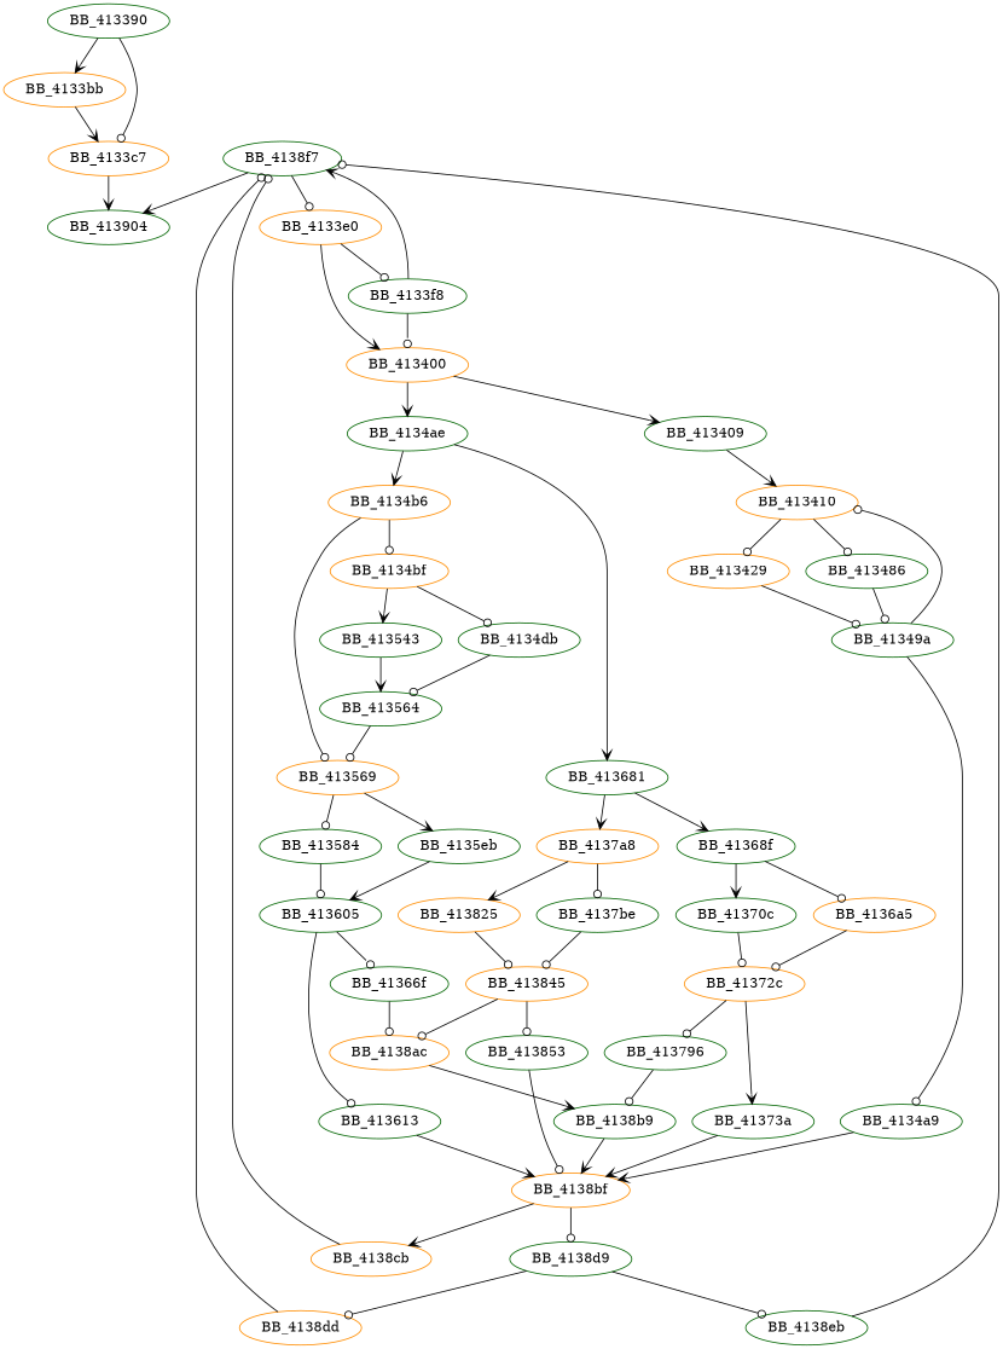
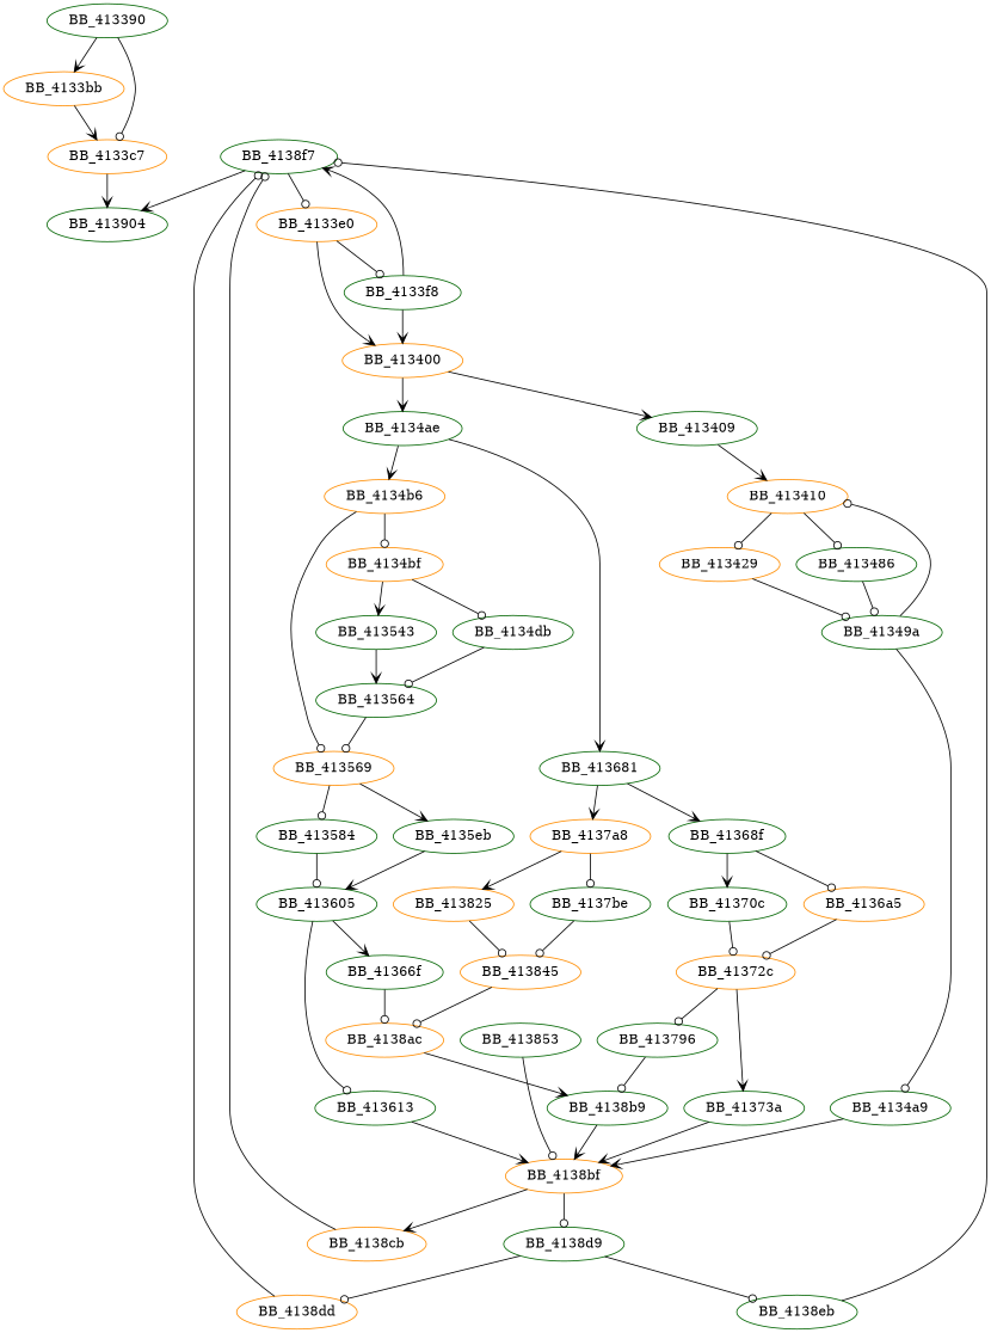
  digraph {
    node [color=darkgreen]
    edge [arrowhead=odot]
    BB_4133bb [color=darkorange]
    BB_413390
    BB_4133c7 [color=darkorange]
    BB_413904
    BB_4133e0 [color=darkorange]
    BB_4133f8
    BB_413400 [color=darkorange]
    BB_4138f7
    BB_413409
    BB_4134ae
    BB_413410 [color=darkorange]
    BB_4134b6 [color=darkorange]
    BB_413681
    BB_413429 [color=darkorange]
    BB_413486
    BB_4134bf [color=darkorange]
    BB_413569 [color=darkorange]
    BB_41368f
    BB_4137a8 [color=darkorange]
    BB_41349a
    BB_4134a9
    BB_4138bf [color=darkorange]
    BB_4138cb [color=darkorange]
    BB_4138d9
    BB_4138dd [color=darkorange]
    BB_4138eb
    BB_4134db
    BB_413543
    BB_413584
    BB_4135eb
    BB_4136a5 [color=darkorange]
    BB_41370c
    BB_4137be
    BB_413825 [color=darkorange]
    BB_413564
    BB_413605
    BB_413613
    BB_41366f
    BB_4138ac [color=darkorange]
    BB_4138b9
    BB_41372c [color=darkorange]
    BB_413845 [color=darkorange]
    BB_41373a
    BB_413796
    BB_413853
    BB_4133bb -> BB_4133c7 [arrowhead=vee]
    BB_413390 -> BB_4133bb [arrowhead=vee]
    BB_413390 -> BB_4133c7
    BB_4133c7 -> BB_413904 [arrowhead=vee]
    BB_4133e0 -> BB_4133f8
    BB_4133e0 -> BB_413400 [arrowhead=vee]
-   BB_4133f8 -> BB_413400
+   BB_4133f8 -> BB_413400 [arrowhead=vee]
    BB_4133f8 -> BB_4138f7 [arrowhead=vee]
    BB_413400 -> BB_413409 [arrowhead=vee]
    BB_413400 -> BB_4134ae [arrowhead=vee]
    BB_4138f7 -> BB_413904 [arrowhead=vee]
    BB_4138f7 -> BB_4133e0
    BB_413409 -> BB_413410 [arrowhead=vee]
    BB_4134ae -> BB_4134b6 [arrowhead=vee]
    BB_4134ae -> BB_413681 [arrowhead=vee]
    BB_413410 -> BB_413429
    BB_413410 -> BB_413486
    BB_4134b6 -> BB_4134bf
    BB_4134b6 -> BB_413569
    BB_413681 -> BB_41368f [arrowhead=vee]
    BB_413681 -> BB_4137a8 [arrowhead=vee]
    BB_413429 -> BB_41349a
    BB_413486 -> BB_41349a
    BB_4134bf -> BB_4134db
    BB_4134bf -> BB_413543 [arrowhead=vee]
    BB_413569 -> BB_413584
    BB_413569 -> BB_4135eb [arrowhead=vee]
    BB_41368f -> BB_4136a5
    BB_41368f -> BB_41370c [arrowhead=vee]
    BB_4137a8 -> BB_4137be
    BB_4137a8 -> BB_413825 [arrowhead=vee]
    BB_41349a -> BB_413410
    BB_41349a -> BB_4134a9
    BB_4134a9 -> BB_4138bf [arrowhead=vee]
    BB_4138bf -> BB_4138cb [arrowhead=vee]
    BB_4138bf -> BB_4138d9
    BB_4138cb -> BB_4138f7
    BB_4138d9 -> BB_4138dd
    BB_4138d9 -> BB_4138eb
    BB_4138dd -> BB_4138f7
    BB_4138eb -> BB_4138f7
    BB_4134db -> BB_413564
    BB_413543 -> BB_413564 [arrowhead=vee]
    BB_413584 -> BB_413605
    BB_4135eb -> BB_413605 [arrowhead=vee]
    BB_4136a5 -> BB_41372c
    BB_41370c -> BB_41372c
    BB_4137be -> BB_413845
    BB_413825 -> BB_413845
    BB_413564 -> BB_413569
    BB_413605 -> BB_413613
-   BB_413605 -> BB_41366f
+   BB_413605 -> BB_41366f [arrowhead=vee]
    BB_413613 -> BB_4138bf [arrowhead=vee]
    BB_41366f -> BB_4138ac
    BB_4138ac -> BB_4138b9 [arrowhead=vee]
    BB_4138b9 -> BB_4138bf [arrowhead=vee]
    BB_41372c -> BB_41373a [arrowhead=vee]
    BB_41372c -> BB_413796
    BB_413845 -> BB_4138ac
-   BB_413845 -> BB_413853
    BB_41373a -> BB_4138bf [arrowhead=vee]
    BB_413796 -> BB_4138b9
    BB_413853 -> BB_4138bf
  }
